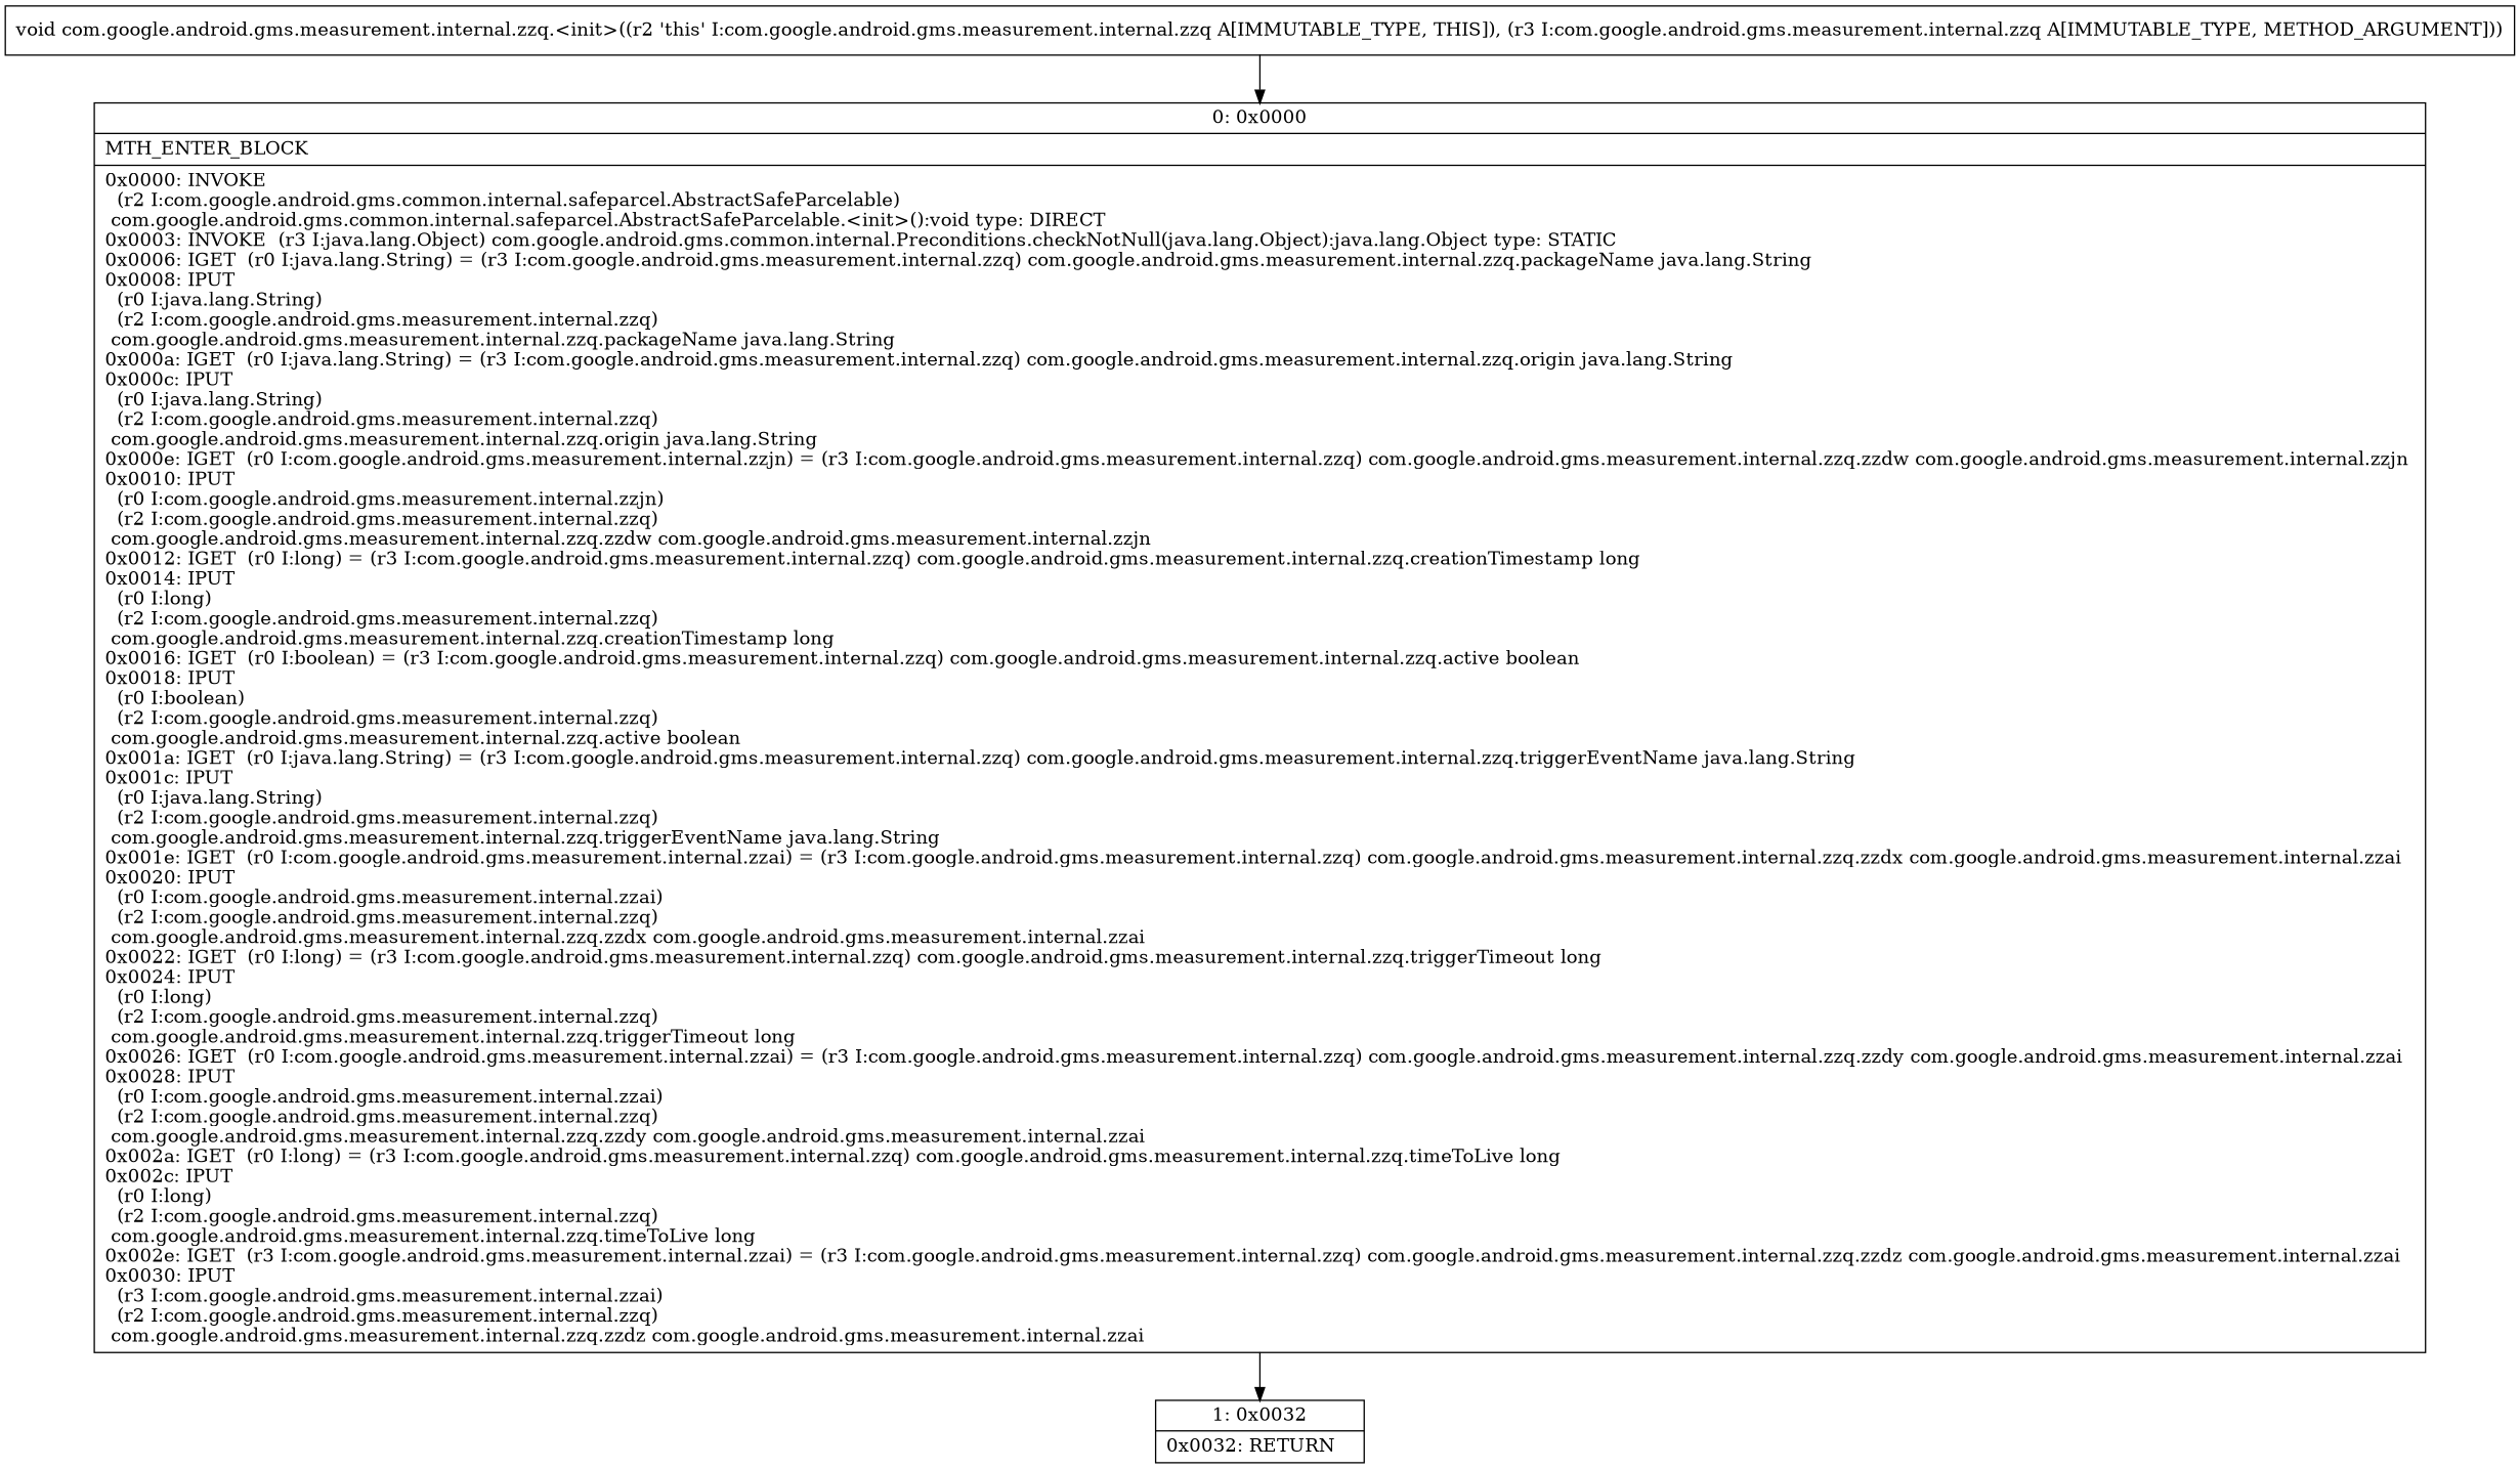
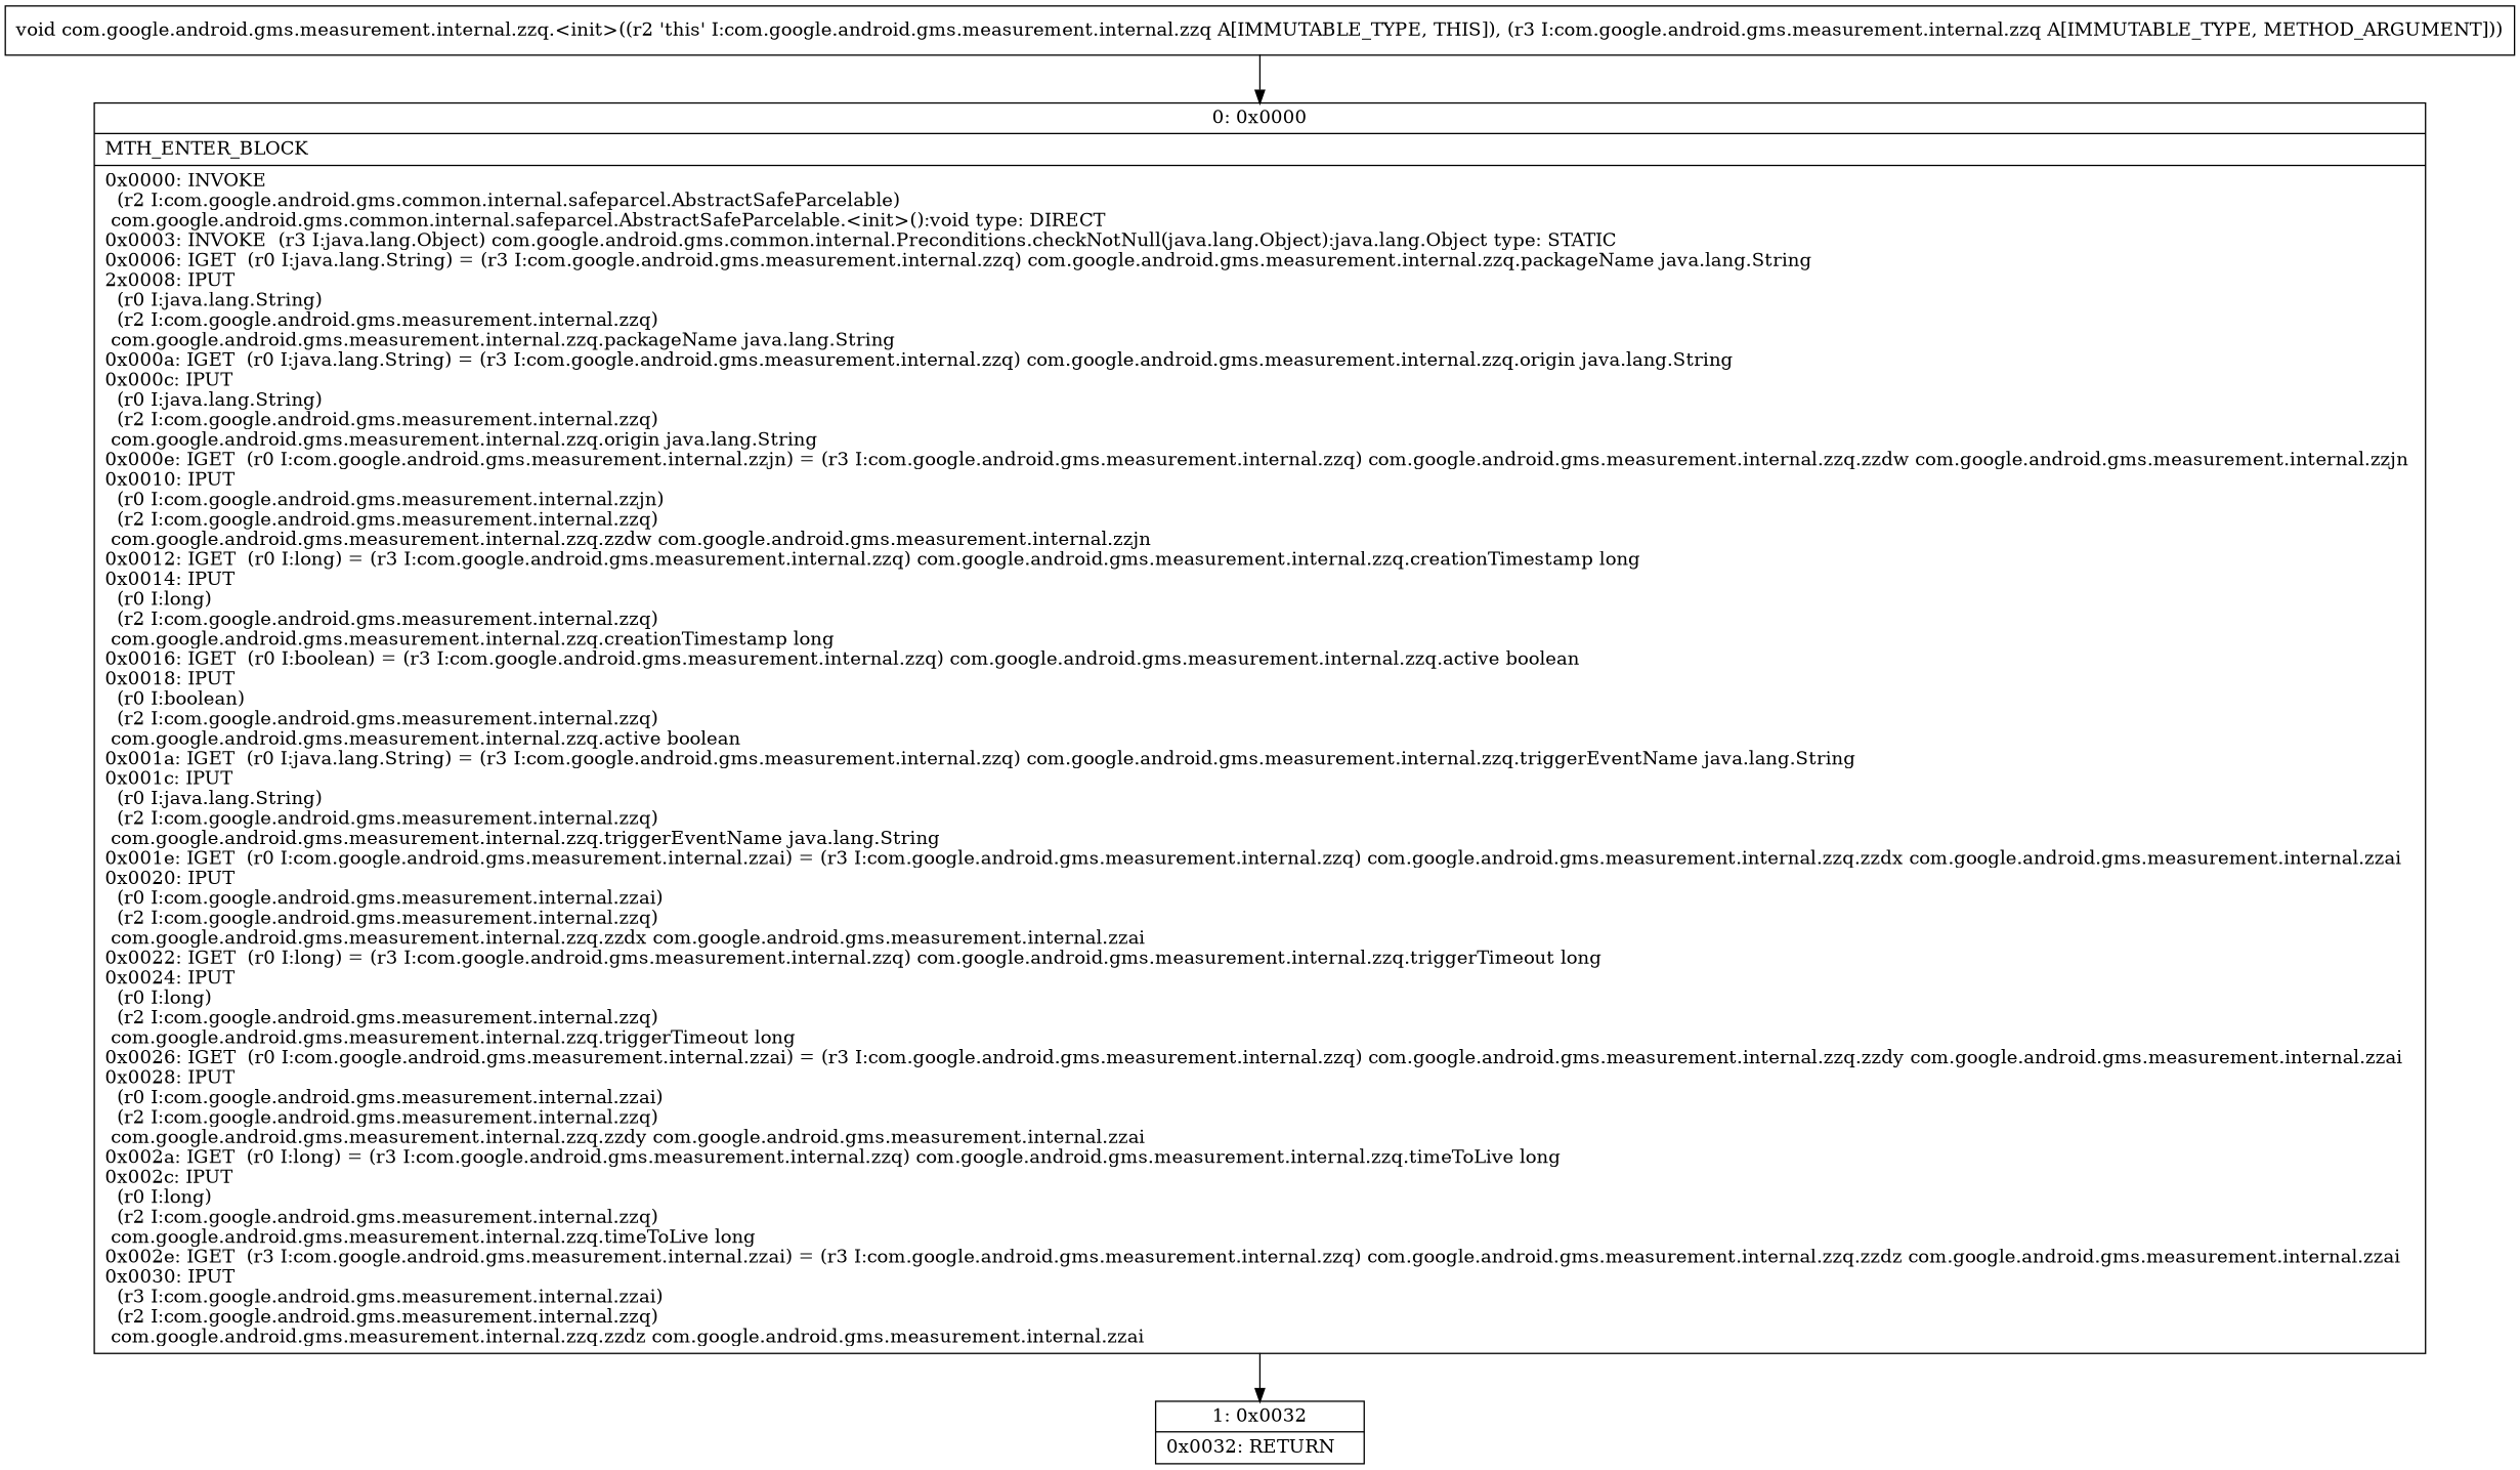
  digraph {
    node [shape=record]
-   n1 [label="{0\:\ 0x0000|MTH_ENTER_BLOCK\l|0x0000: INVOKE  \l  (r2 I:com.google.android.gms.common.internal.safeparcel.AbstractSafeParcelable)\l com.google.android.gms.common.internal.safeparcel.AbstractSafeParcelable.\<init\>():void type: DIRECT \l0x0003: INVOKE  (r3 I:java.lang.Object) com.google.android.gms.common.internal.Preconditions.checkNotNull(java.lang.Object):java.lang.Object type: STATIC \l0x0006: IGET  (r0 I:java.lang.String) = (r3 I:com.google.android.gms.measurement.internal.zzq) com.google.android.gms.measurement.internal.zzq.packageName java.lang.String \l0x0008: IPUT  \l  (r0 I:java.lang.String)\l  (r2 I:com.google.android.gms.measurement.internal.zzq)\l com.google.android.gms.measurement.internal.zzq.packageName java.lang.String \l0x000a: IGET  (r0 I:java.lang.String) = (r3 I:com.google.android.gms.measurement.internal.zzq) com.google.android.gms.measurement.internal.zzq.origin java.lang.String \l0x000c: IPUT  \l  (r0 I:java.lang.String)\l  (r2 I:com.google.android.gms.measurement.internal.zzq)\l com.google.android.gms.measurement.internal.zzq.origin java.lang.String \l0x000e: IGET  (r0 I:com.google.android.gms.measurement.internal.zzjn) = (r3 I:com.google.android.gms.measurement.internal.zzq) com.google.android.gms.measurement.internal.zzq.zzdw com.google.android.gms.measurement.internal.zzjn \l0x0010: IPUT  \l  (r0 I:com.google.android.gms.measurement.internal.zzjn)\l  (r2 I:com.google.android.gms.measurement.internal.zzq)\l com.google.android.gms.measurement.internal.zzq.zzdw com.google.android.gms.measurement.internal.zzjn \l0x0012: IGET  (r0 I:long) = (r3 I:com.google.android.gms.measurement.internal.zzq) com.google.android.gms.measurement.internal.zzq.creationTimestamp long \l0x0014: IPUT  \l  (r0 I:long)\l  (r2 I:com.google.android.gms.measurement.internal.zzq)\l com.google.android.gms.measurement.internal.zzq.creationTimestamp long \l0x0016: IGET  (r0 I:boolean) = (r3 I:com.google.android.gms.measurement.internal.zzq) com.google.android.gms.measurement.internal.zzq.active boolean \l0x0018: IPUT  \l  (r0 I:boolean)\l  (r2 I:com.google.android.gms.measurement.internal.zzq)\l com.google.android.gms.measurement.internal.zzq.active boolean \l0x001a: IGET  (r0 I:java.lang.String) = (r3 I:com.google.android.gms.measurement.internal.zzq) com.google.android.gms.measurement.internal.zzq.triggerEventName java.lang.String \l0x001c: IPUT  \l  (r0 I:java.lang.String)\l  (r2 I:com.google.android.gms.measurement.internal.zzq)\l com.google.android.gms.measurement.internal.zzq.triggerEventName java.lang.String \l0x001e: IGET  (r0 I:com.google.android.gms.measurement.internal.zzai) = (r3 I:com.google.android.gms.measurement.internal.zzq) com.google.android.gms.measurement.internal.zzq.zzdx com.google.android.gms.measurement.internal.zzai \l0x0020: IPUT  \l  (r0 I:com.google.android.gms.measurement.internal.zzai)\l  (r2 I:com.google.android.gms.measurement.internal.zzq)\l com.google.android.gms.measurement.internal.zzq.zzdx com.google.android.gms.measurement.internal.zzai \l0x0022: IGET  (r0 I:long) = (r3 I:com.google.android.gms.measurement.internal.zzq) com.google.android.gms.measurement.internal.zzq.triggerTimeout long \l0x0024: IPUT  \l  (r0 I:long)\l  (r2 I:com.google.android.gms.measurement.internal.zzq)\l com.google.android.gms.measurement.internal.zzq.triggerTimeout long \l0x0026: IGET  (r0 I:com.google.android.gms.measurement.internal.zzai) = (r3 I:com.google.android.gms.measurement.internal.zzq) com.google.android.gms.measurement.internal.zzq.zzdy com.google.android.gms.measurement.internal.zzai \l0x0028: IPUT  \l  (r0 I:com.google.android.gms.measurement.internal.zzai)\l  (r2 I:com.google.android.gms.measurement.internal.zzq)\l com.google.android.gms.measurement.internal.zzq.zzdy com.google.android.gms.measurement.internal.zzai \l0x002a: IGET  (r0 I:long) = (r3 I:com.google.android.gms.measurement.internal.zzq) com.google.android.gms.measurement.internal.zzq.timeToLive long \l0x002c: IPUT  \l  (r0 I:long)\l  (r2 I:com.google.android.gms.measurement.internal.zzq)\l com.google.android.gms.measurement.internal.zzq.timeToLive long \l0x002e: IGET  (r3 I:com.google.android.gms.measurement.internal.zzai) = (r3 I:com.google.android.gms.measurement.internal.zzq) com.google.android.gms.measurement.internal.zzq.zzdz com.google.android.gms.measurement.internal.zzai \l0x0030: IPUT  \l  (r3 I:com.google.android.gms.measurement.internal.zzai)\l  (r2 I:com.google.android.gms.measurement.internal.zzq)\l com.google.android.gms.measurement.internal.zzq.zzdz com.google.android.gms.measurement.internal.zzai \l}"]
+   n1 [label="{0\:\ 0x0000|MTH_ENTER_BLOCK\l|0x0000: INVOKE  \l  (r2 I:com.google.android.gms.common.internal.safeparcel.AbstractSafeParcelable)\l com.google.android.gms.common.internal.safeparcel.AbstractSafeParcelable.\<init\>():void type: DIRECT \l0x0003: INVOKE  (r3 I:java.lang.Object) com.google.android.gms.common.internal.Preconditions.checkNotNull(java.lang.Object):java.lang.Object type: STATIC \l0x0006: IGET  (r0 I:java.lang.String) = (r3 I:com.google.android.gms.measurement.internal.zzq) com.google.android.gms.measurement.internal.zzq.packageName java.lang.String \l2x0008: IPUT  \l  (r0 I:java.lang.String)\l  (r2 I:com.google.android.gms.measurement.internal.zzq)\l com.google.android.gms.measurement.internal.zzq.packageName java.lang.String \l0x000a: IGET  (r0 I:java.lang.String) = (r3 I:com.google.android.gms.measurement.internal.zzq) com.google.android.gms.measurement.internal.zzq.origin java.lang.String \l0x000c: IPUT  \l  (r0 I:java.lang.String)\l  (r2 I:com.google.android.gms.measurement.internal.zzq)\l com.google.android.gms.measurement.internal.zzq.origin java.lang.String \l0x000e: IGET  (r0 I:com.google.android.gms.measurement.internal.zzjn) = (r3 I:com.google.android.gms.measurement.internal.zzq) com.google.android.gms.measurement.internal.zzq.zzdw com.google.android.gms.measurement.internal.zzjn \l0x0010: IPUT  \l  (r0 I:com.google.android.gms.measurement.internal.zzjn)\l  (r2 I:com.google.android.gms.measurement.internal.zzq)\l com.google.android.gms.measurement.internal.zzq.zzdw com.google.android.gms.measurement.internal.zzjn \l0x0012: IGET  (r0 I:long) = (r3 I:com.google.android.gms.measurement.internal.zzq) com.google.android.gms.measurement.internal.zzq.creationTimestamp long \l0x0014: IPUT  \l  (r0 I:long)\l  (r2 I:com.google.android.gms.measurement.internal.zzq)\l com.google.android.gms.measurement.internal.zzq.creationTimestamp long \l0x0016: IGET  (r0 I:boolean) = (r3 I:com.google.android.gms.measurement.internal.zzq) com.google.android.gms.measurement.internal.zzq.active boolean \l0x0018: IPUT  \l  (r0 I:boolean)\l  (r2 I:com.google.android.gms.measurement.internal.zzq)\l com.google.android.gms.measurement.internal.zzq.active boolean \l0x001a: IGET  (r0 I:java.lang.String) = (r3 I:com.google.android.gms.measurement.internal.zzq) com.google.android.gms.measurement.internal.zzq.triggerEventName java.lang.String \l0x001c: IPUT  \l  (r0 I:java.lang.String)\l  (r2 I:com.google.android.gms.measurement.internal.zzq)\l com.google.android.gms.measurement.internal.zzq.triggerEventName java.lang.String \l0x001e: IGET  (r0 I:com.google.android.gms.measurement.internal.zzai) = (r3 I:com.google.android.gms.measurement.internal.zzq) com.google.android.gms.measurement.internal.zzq.zzdx com.google.android.gms.measurement.internal.zzai \l0x0020: IPUT  \l  (r0 I:com.google.android.gms.measurement.internal.zzai)\l  (r2 I:com.google.android.gms.measurement.internal.zzq)\l com.google.android.gms.measurement.internal.zzq.zzdx com.google.android.gms.measurement.internal.zzai \l0x0022: IGET  (r0 I:long) = (r3 I:com.google.android.gms.measurement.internal.zzq) com.google.android.gms.measurement.internal.zzq.triggerTimeout long \l0x0024: IPUT  \l  (r0 I:long)\l  (r2 I:com.google.android.gms.measurement.internal.zzq)\l com.google.android.gms.measurement.internal.zzq.triggerTimeout long \l0x0026: IGET  (r0 I:com.google.android.gms.measurement.internal.zzai) = (r3 I:com.google.android.gms.measurement.internal.zzq) com.google.android.gms.measurement.internal.zzq.zzdy com.google.android.gms.measurement.internal.zzai \l0x0028: IPUT  \l  (r0 I:com.google.android.gms.measurement.internal.zzai)\l  (r2 I:com.google.android.gms.measurement.internal.zzq)\l com.google.android.gms.measurement.internal.zzq.zzdy com.google.android.gms.measurement.internal.zzai \l0x002a: IGET  (r0 I:long) = (r3 I:com.google.android.gms.measurement.internal.zzq) com.google.android.gms.measurement.internal.zzq.timeToLive long \l0x002c: IPUT  \l  (r0 I:long)\l  (r2 I:com.google.android.gms.measurement.internal.zzq)\l com.google.android.gms.measurement.internal.zzq.timeToLive long \l0x002e: IGET  (r3 I:com.google.android.gms.measurement.internal.zzai) = (r3 I:com.google.android.gms.measurement.internal.zzq) com.google.android.gms.measurement.internal.zzq.zzdz com.google.android.gms.measurement.internal.zzai \l0x0030: IPUT  \l  (r3 I:com.google.android.gms.measurement.internal.zzai)\l  (r2 I:com.google.android.gms.measurement.internal.zzq)\l com.google.android.gms.measurement.internal.zzq.zzdz com.google.android.gms.measurement.internal.zzai \l}"]
    n2 [label="{1\:\ 0x0032|0x0032: RETURN   \l}"]
    n3 [label="{void com.google.android.gms.measurement.internal.zzq.\<init\>((r2 'this' I:com.google.android.gms.measurement.internal.zzq A[IMMUTABLE_TYPE, THIS]), (r3 I:com.google.android.gms.measurement.internal.zzq A[IMMUTABLE_TYPE, METHOD_ARGUMENT])) }"]
    n1 -> n2
    n3 -> n1
  }
